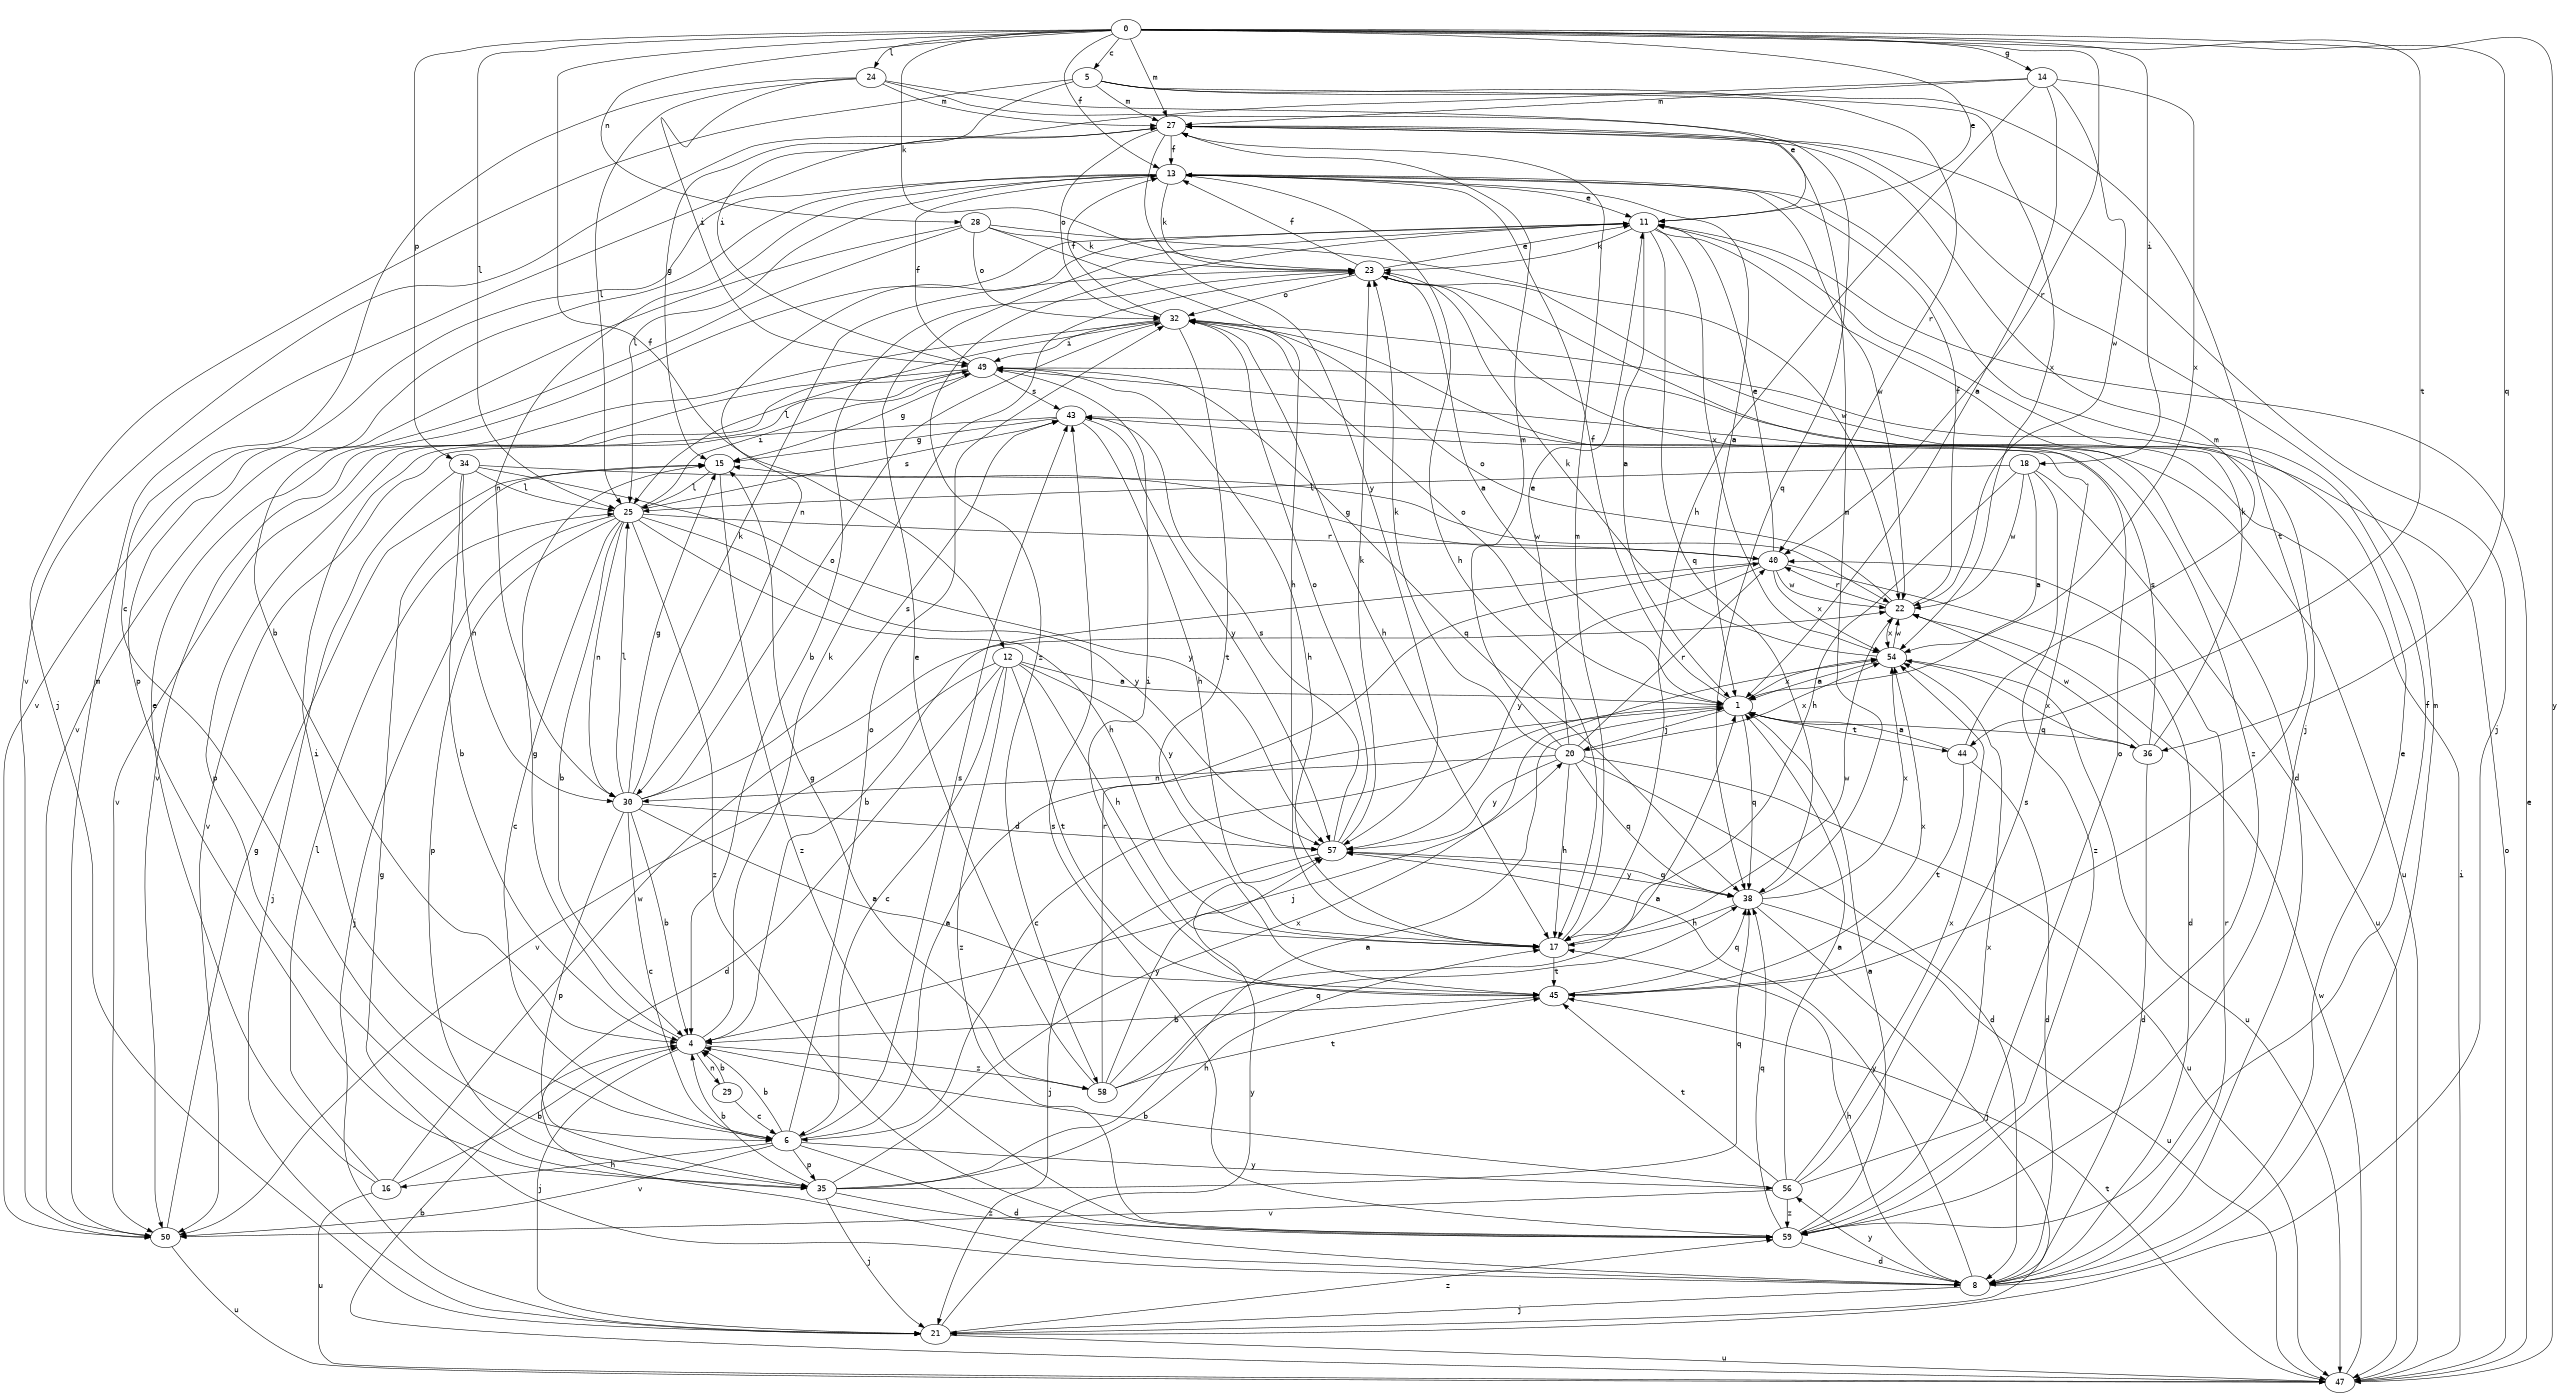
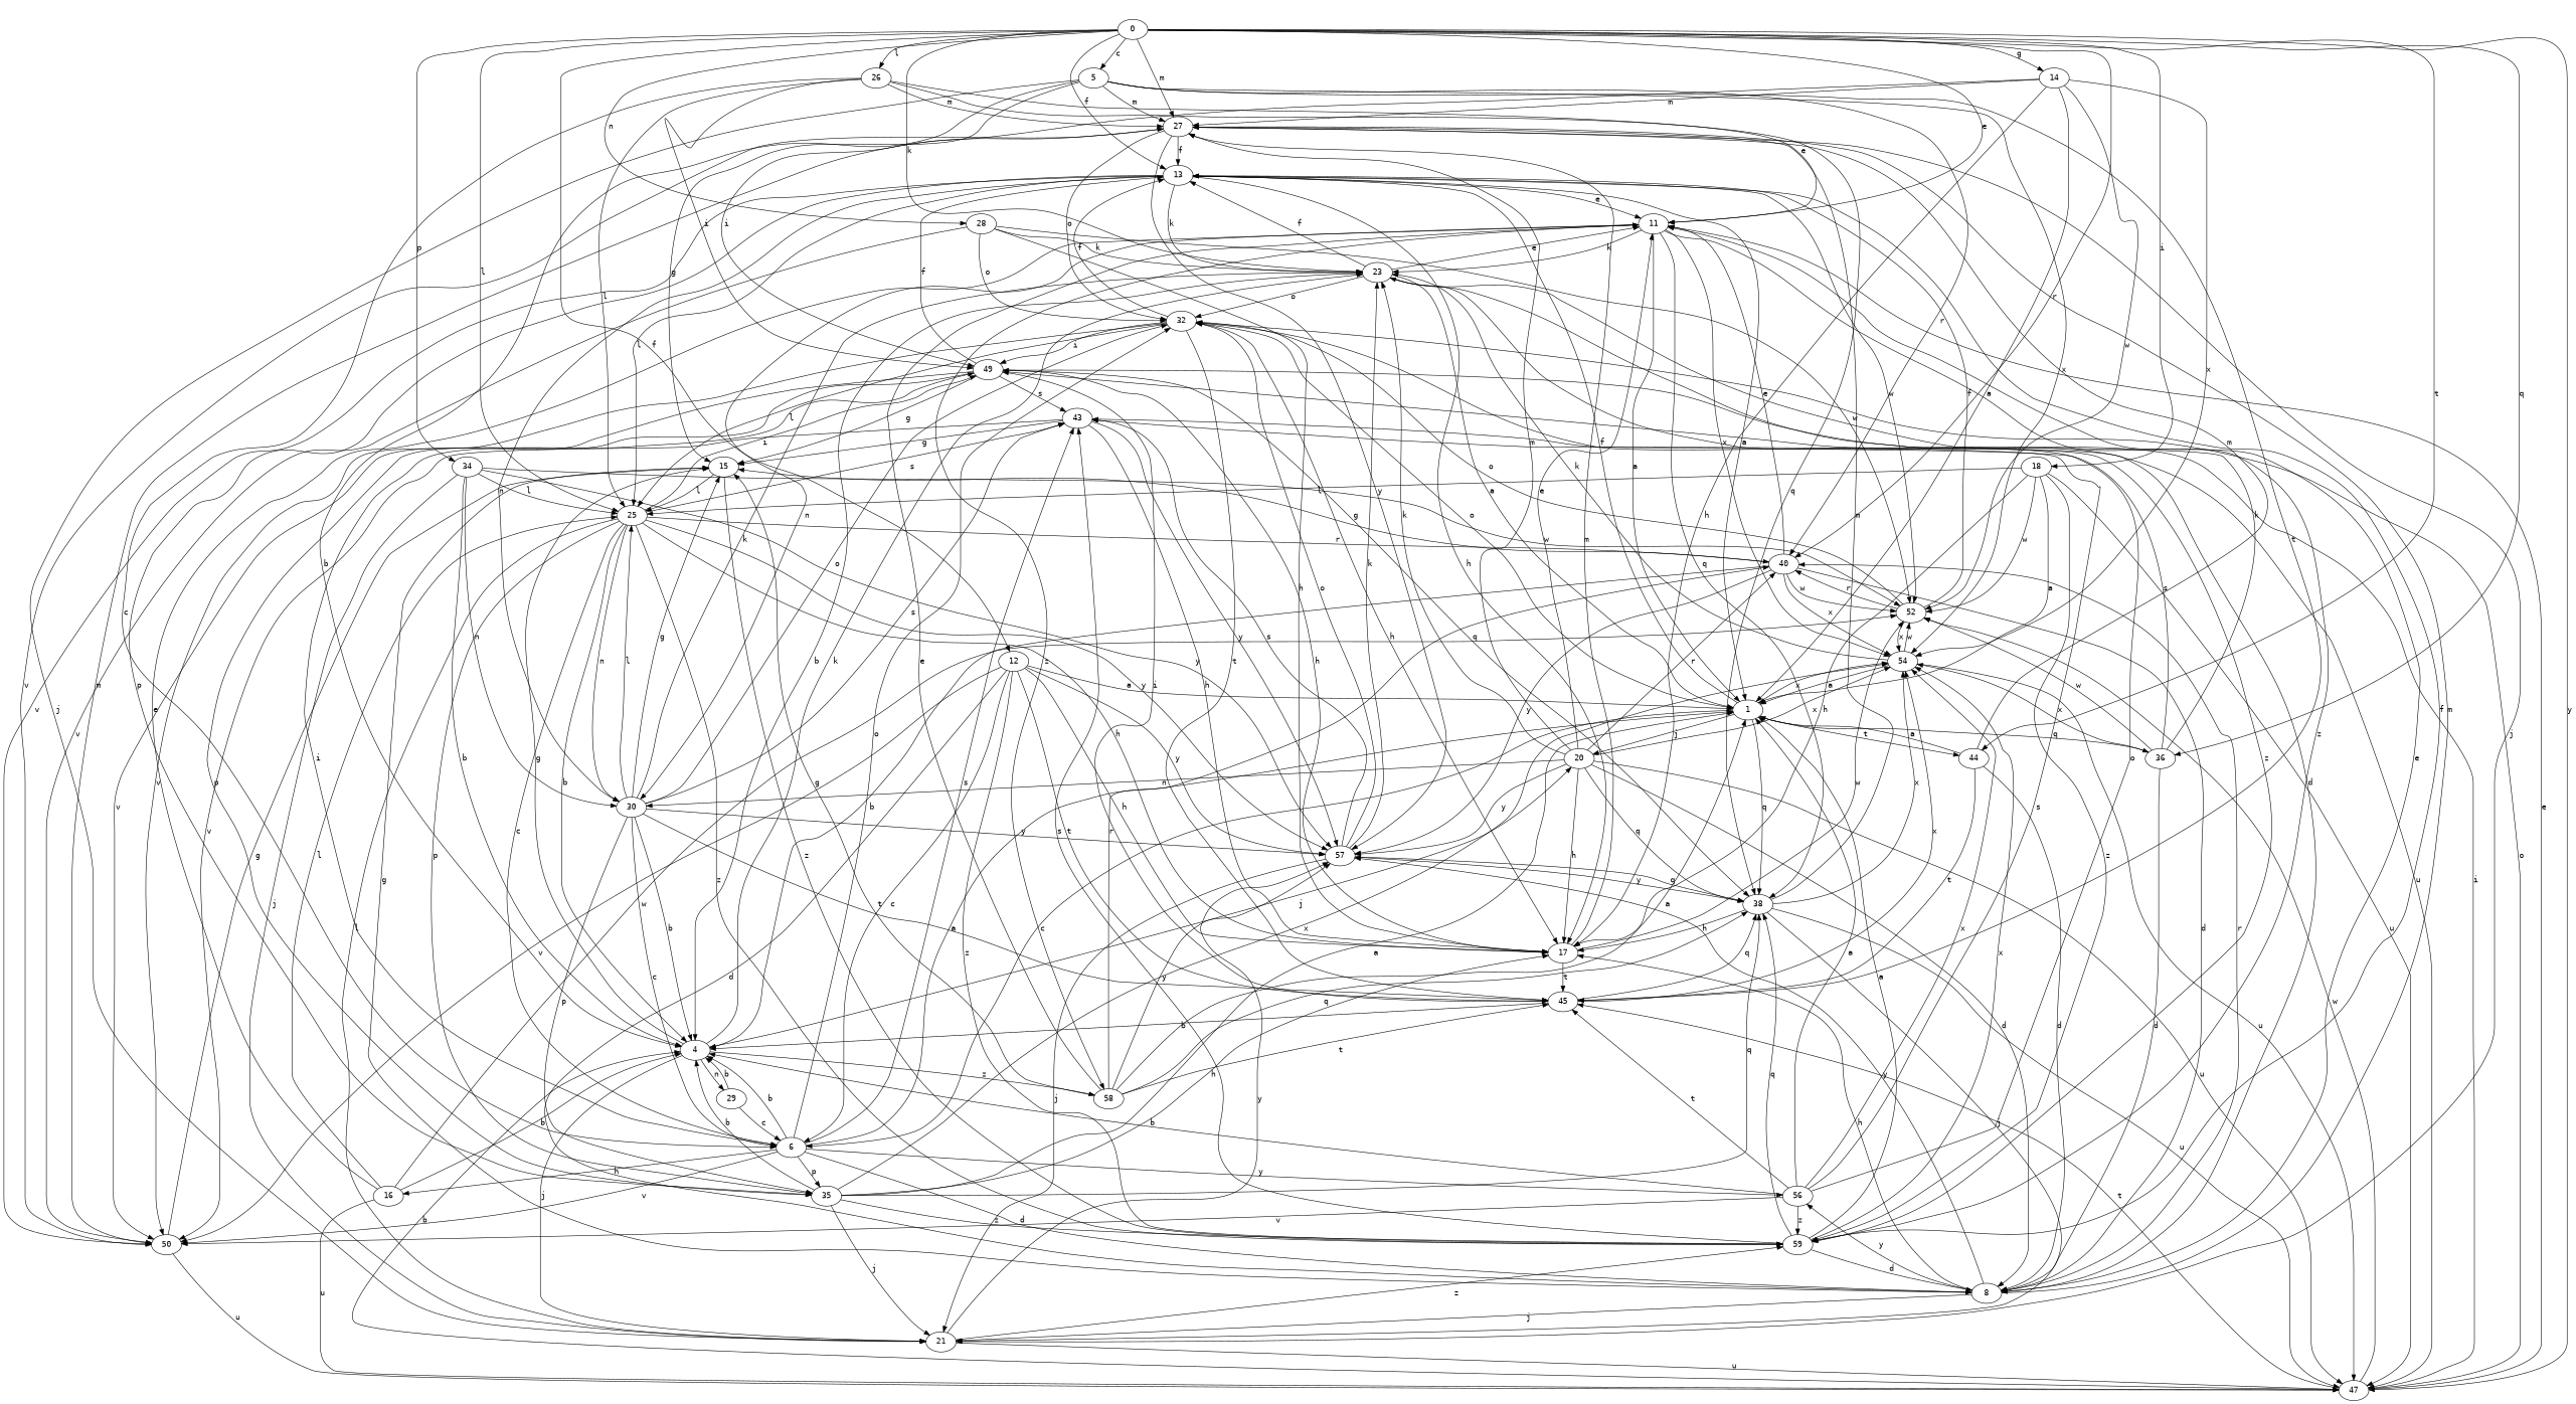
  strict digraph {
    fontname="DejaVu Sans Mono"
    node [fontname="DejaVu Sans Mono"]
    edge [fontname="DejaVu Sans Mono"]
    0
    5
    11
    12
    13
    14
    18
    23
-   24
+   24 [label=26]
    25
    27
    28
    34
    36
    40
    44
    47
    54
    4
    15
    21
    45
    1
    38
    58
    30
    59
    6
    8
    50
    17
    57
    35
-   52 [label=22]
+   52
    n35 [label=49]
    32
    43
    20
    16
    56
    29
    0 -> 5 [label=c]
    0 -> 11 [label=e]
    0 -> 12 [label=f]
    0 -> 13 [label=f]
    0 -> 14 [label=g]
    0 -> 18 [label=i]
    0 -> 23 [label=k]
    0 -> 24 [label=l]
    0 -> 25 [label=l]
    0 -> 27 [label=m]
    0 -> 28 [label=n]
    0 -> 34 [label=p]
    0 -> 36 [label=q]
    0 -> 40 [label=r]
    0 -> 44 [label=t]
    0 -> 47 [label=y]
    5 -> 27 [label=m]
    5 -> 40 [label=r]
    5 -> 54 [label=x]
-   28 -> 4 [label=b]
+   5 -> 4 [label=b]
    5 -> 15 [label=g]
    5 -> 21 [label=j]
    5 -> 45 [label=t]
    11 -> 23 [label=k]
    11 -> 54 [label=x]
    11 -> 1 [label=a]
    11 -> 38 [label=q]
    11 -> 58 [label=z]
    11 -> 30 [label=n]
-   11 -> 59 [label=j]
+   11 -> 59 [label=z]
    12 -> 45 [label=t]
    12 -> 1 [label=a]
    12 -> 59 [label=z]
    12 -> 6 [label=c]
    12 -> 8 [label=d]
    12 -> 50 [label=v]
    12 -> 17 [label=h]
    12 -> 57 [label=y]
    13 -> 11 [label=e]
    13 -> 23 [label=k]
    13 -> 25 [label=l]
    13 -> 1 [label=a]
    13 -> 30 [label=n]
    13 -> 50 [label=v]
    13 -> 17 [label=h]
    13 -> 35 [label=p]
    13 -> 52 [label=w]
    14 -> 27 [label=m]
    14 -> 54 [label=x]
    14 -> 1 [label=a]
    14 -> 17 [label=h]
    14 -> 52 [label=w]
    14 -> n35 [label=i]
    18 -> 25 [label=l]
    18 -> 47 [label=u]
    18 -> 1 [label=a]
    18 -> 59 [label=z]
    18 -> 17 [label=h]
    18 -> 52 [label=w]
    23 -> 11 [label=e]
    23 -> 13 [label=f]
    23 -> 4 [label=b]
    23 -> 1 [label=a]
    23 -> 59 [label=z]
    23 -> 8 [label=d]
    23 -> 32 [label=o]
    24 -> 11 [label=e]
    24 -> 25 [label=l]
    24 -> 27 [label=m]
    24 -> 38 [label=q]
    24 -> 6 [label=c]
    24 -> n35 [label=i]
    25 -> 40 [label=r]
    25 -> 4 [label=b]
-   25 -> 21 [label=j]
+   25 -> 21 [label=l]
    25 -> 30 [label=n]
    25 -> 59 [label=z]
    25 -> 6 [label=c]
    25 -> 17 [label=h]
    25 -> 57 [label=y]
    25 -> 35 [label=p]
    25 -> n35 [label=i]
    25 -> 43 [label=s]
    27 -> 13 [label=f]
    27 -> 21 [label=j]
    27 -> 50 [label=v]
    27 -> 57 [label=y]
    27 -> 32 [label=o]
    28 -> 23 [label=k]
    28 -> 50 [label=v]
    28 -> 17 [label=h]
    28 -> 52 [label=w]
    28 -> 32 [label=o]
    34 -> 25 [label=l]
    34 -> 4 [label=b]
    34 -> 21 [label=j]
    34 -> 30 [label=n]
    34 -> 57 [label=y]
    34 -> 52 [label=w]
    36 -> 23 [label=k]
    36 -> 54 [label=x]
    36 -> 8 [label=d]
    36 -> 52 [label=w]
    36 -> 43 [label=s]
    40 -> 11 [label=e]
    40 -> 54 [label=x]
    40 -> 4 [label=b]
    40 -> 15 [label=g]
    40 -> 8 [label=d]
    40 -> 57 [label=y]
    40 -> 52 [label=w]
    44 -> 27 [label=m]
    44 -> 45 [label=t]
    44 -> 1 [label=a]
    44 -> 8 [label=d]
    47 -> 11 [label=e]
    47 -> 4 [label=b]
    47 -> 45 [label=t]
    47 -> 52 [label=w]
    47 -> n35 [label=i]
    47 -> 32 [label=o]
    54 -> 23 [label=k]
    54 -> 47 [label=u]
    54 -> 1 [label=a]
    54 -> 52 [label=w]
    4 -> 23 [label=k]
    4 -> 15 [label=g]
    4 -> 21 [label=j]
    4 -> 58 [label=z]
    4 -> 20 [label=j]
    4 -> 29 [label=n]
    15 -> 25 [label=l]
    15 -> 59 [label=z]
    21 -> 47 [label=u]
    21 -> 59 [label=z]
    21 -> 57 [label=y]
    45 -> 54 [label=x]
    45 -> 4 [label=b]
    45 -> 38 [label=q]
    45 -> n35 [label=i]
    1 -> 13 [label=f]
    1 -> 36 [label=q]
    1 -> 44 [label=t]
    1 -> 54 [label=x]
    1 -> 38 [label=q]
    1 -> 6 [label=c]
    1 -> 32 [label=o]
    1 -> 20 [label=j]
    38 -> 27 [label=m]
    38 -> 47 [label=u]
    38 -> 54 [label=x]
    38 -> 21 [label=j]
    38 -> 17 [label=h]
    38 -> 57 [label=y]
    58 -> 11 [label=e]
    58 -> 40 [label=r]
    58 -> 15 [label=g]
    58 -> 45 [label=t]
    58 -> 1 [label=a]
    58 -> 38 [label=q]
    58 -> 57 [label=y]
    30 -> 23 [label=k]
    30 -> 25 [label=l]
    30 -> 4 [label=b]
    30 -> 15 [label=g]
-   30 -> 45 [label=a]
+   30 -> 45 [label=t]
    30 -> 6 [label=c]
-   30 -> 57 [label=d]
+   30 -> 57 [label=y]
    30 -> 35 [label=p]
    30 -> 32 [label=o]
    30 -> 43 [label=s]
    59 -> 13 [label=f]
    59 -> 54 [label=x]
    59 -> 1 [label=a]
    59 -> 38 [label=q]
    59 -> 8 [label=d]
    59 -> 43 [label=s]
    6 -> 4 [label=b]
    6 -> 1 [label=a]
    6 -> 8 [label=d]
    6 -> 50 [label=v]
    6 -> 35 [label=p]
    6 -> n35 [label=i]
    6 -> 32 [label=o]
    6 -> 43 [label=s]
    6 -> 16 [label=h]
    6 -> 56 [label=y]
    8 -> 11 [label=e]
    8 -> 27 [label=m]
    8 -> 40 [label=r]
    8 -> 15 [label=g]
    8 -> 21 [label=j]
    8 -> 17 [label=h]
    8 -> 57 [label=y]
    8 -> 56 [label=y]
    50 -> 27 [label=m]
    50 -> 47 [label=u]
    50 -> 15 [label=g]
    17 -> 27 [label=m]
    17 -> 45 [label=t]
    17 -> 52 [label=w]
    57 -> 23 [label=k]
    57 -> 21 [label=j]
    57 -> 38 [label=q]
    57 -> 32 [label=o]
    57 -> 43 [label=s]
    35 -> 54 [label=x]
    35 -> 4 [label=b]
    35 -> 21 [label=j]
    35 -> 1 [label=a]
    35 -> 38 [label=q]
    35 -> 59 [label=z]
    35 -> 17 [label=h]
    52 -> 13 [label=f]
    52 -> 40 [label=r]
    52 -> 54 [label=x]
    52 -> 32 [label=o]
    n35 -> 13 [label=f]
    n35 -> 47 [label=u]
    n35 -> 15 [label=g]
    n35 -> 38 [label=q]
    n35 -> 50 [label=v]
    n35 -> 17 [label=h]
    n35 -> 35 [label=p]
    n35 -> 43 [label=s]
    32 -> 13 [label=f]
    32 -> 25 [label=l]
    32 -> 45 [label=t]
    32 -> 50 [label=v]
    32 -> 17 [label=h]
    32 -> n35 [label=i]
    43 -> 15 [label=g]
    43 -> 50 [label=v]
    43 -> 17 [label=h]
    43 -> 57 [label=y]
    20 -> 11 [label=e]
    20 -> 23 [label=k]
    20 -> 27 [label=m]
    20 -> 40 [label=r]
    20 -> 47 [label=u]
    20 -> 54 [label=x]
    20 -> 38 [label=q]
    20 -> 30 [label=n]
    20 -> 8 [label=d]
    20 -> 17 [label=h]
    20 -> 57 [label=y]
    16 -> 11 [label=e]
    16 -> 25 [label=l]
    16 -> 47 [label=u]
    16 -> 4 [label=b]
    16 -> 52 [label=w]
    56 -> 54 [label=x]
    56 -> 4 [label=b]
    56 -> 45 [label=t]
    56 -> 1 [label=a]
    56 -> 59 [label=z]
    56 -> 50 [label=v]
    56 -> 32 [label=o]
    56 -> 43 [label=s]
    29 -> 4 [label=b]
    29 -> 6 [label=c]
  }
